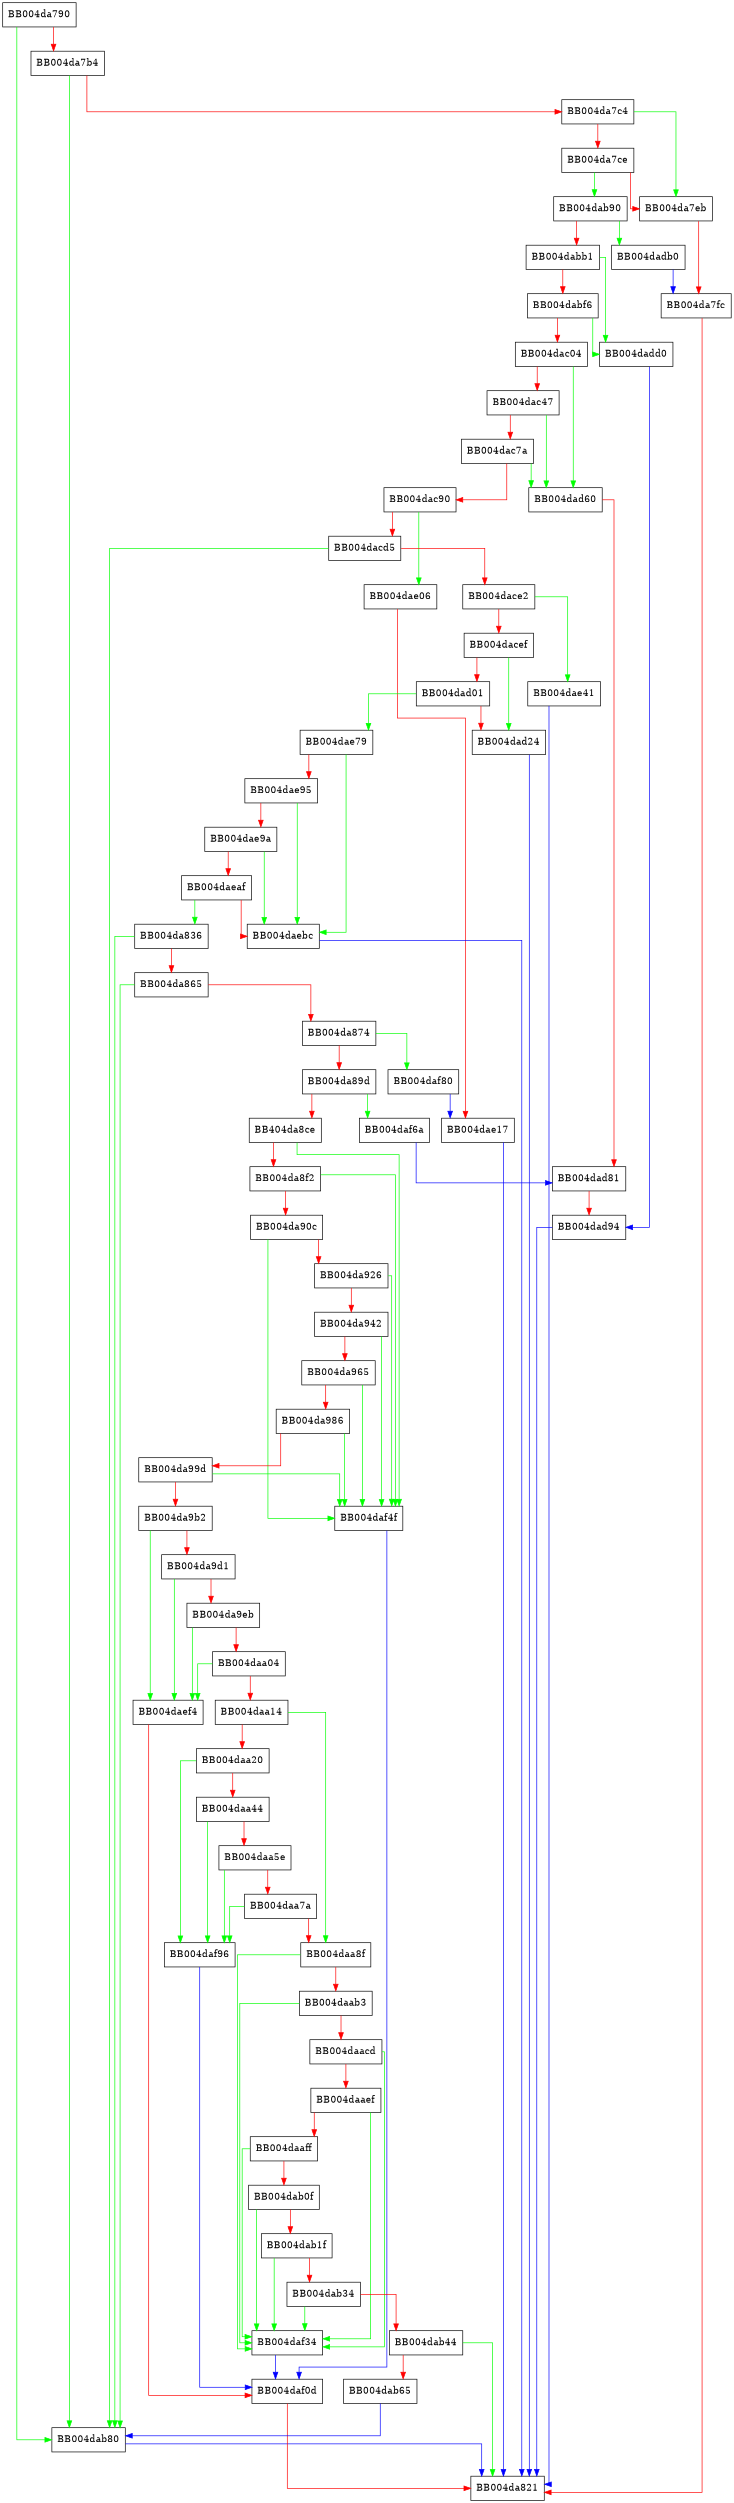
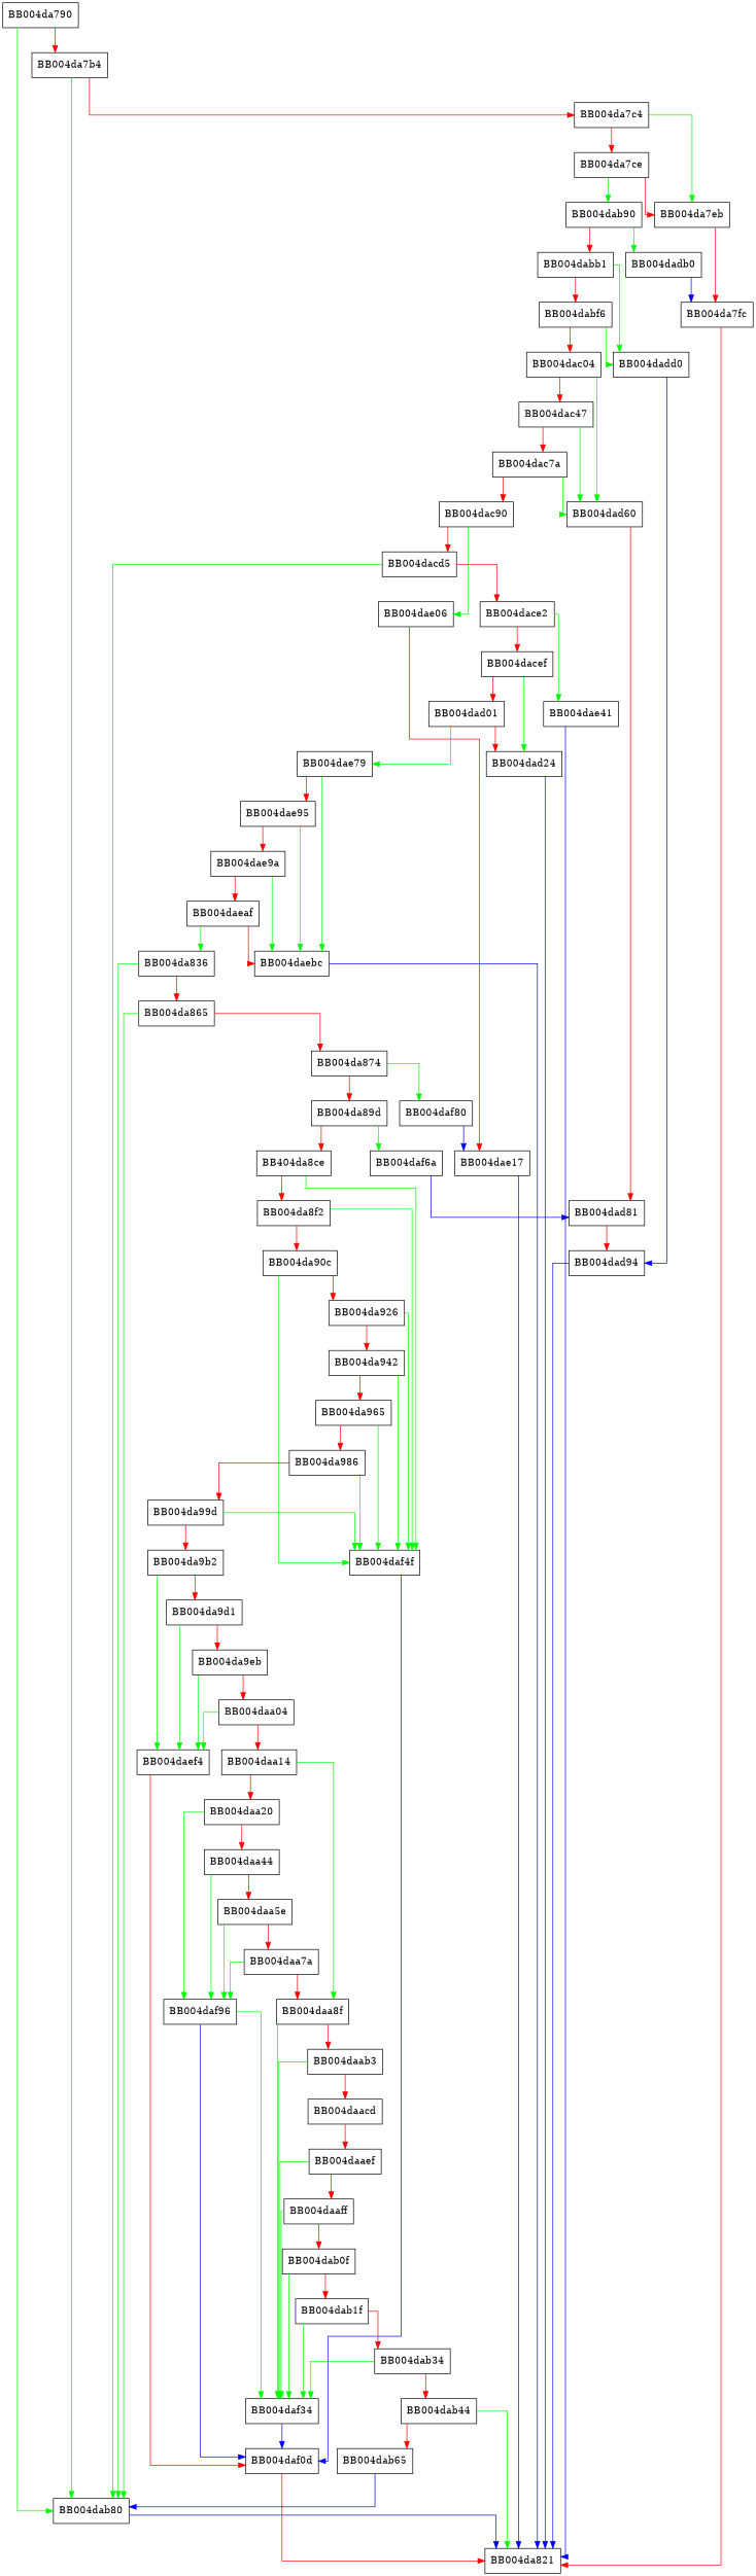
  digraph {
    splines=ortho
    node [shape=box]
    edge [color=red]
    BB004da790
    BB004dab80
    BB004da7b4
    BB004da821
    BB004da7c4
    BB004da7eb
    BB004da7ce
    BB004da7fc
    BB004dab90
    BB004dadb0
    BB004dabb1
    BB004dadd0
    BB004dabf6
    BB004da836
    BB004da865
    BB004da874
    BB004daf80
    BB004da89d
    BB004dae17
    BB004daf6a
    n21 [label=BB404da8ce]
    BB004dad81
    BB004daf4f
    BB004da8f2
    BB004dad94
    BB004daf0d
    BB004da90c
    BB004da926
    BB004da942
    BB004da965
    BB004da986
    BB004da99d
    BB004da9b2
    BB004daef4
    BB004da9d1
    BB004da9eb
    BB004daa04
    BB004daa14
    BB004daa8f
    BB004daa20
    BB004daf34
    BB004daab3
    BB004daf96
    BB004daa44
    BB004daacd
    BB004daa5e
    BB004daa7a
    BB004daaef
    BB004daaff
    BB004dab0f
    BB004dab1f
    BB004dab34
    BB004dab44
    BB004dab65
    BB004dac04
    BB004dad60
    BB004dac47
    BB004dac7a
    BB004dac90
    BB004dae06
    BB004dacd5
    BB004dace2
    BB004dae41
    BB004dacef
    BB004dad24
    BB004dad01
    BB004dae79
    BB004daebc
    BB004dae95
    BB004dae9a
    BB004daeaf
    BB004da790 -> BB004dab80 [color=green]
    BB004da790 -> BB004da7b4
    BB004dab80 -> BB004da821 [color=blue]
    BB004da7b4 -> BB004dab80 [color=green]
    BB004da7b4 -> BB004da7c4
    BB004da7c4 -> BB004da7eb [color=green]
    BB004da7c4 -> BB004da7ce
    BB004da7eb -> BB004da7fc
    BB004da7ce -> BB004da7eb
    BB004da7ce -> BB004dab90 [color=green]
    BB004da7fc -> BB004da821
    BB004dab90 -> BB004dadb0 [color=green]
    BB004dab90 -> BB004dabb1
    BB004dadb0 -> BB004da7fc [color=blue]
    BB004dabb1 -> BB004dadd0 [color=green]
    BB004dabb1 -> BB004dabf6
    BB004dadd0 -> BB004dad94 [color=blue]
    BB004dabf6 -> BB004dadd0 [color=green]
    BB004dabf6 -> BB004dac04
    BB004da836 -> BB004dab80 [color=green]
    BB004da836 -> BB004da865
    BB004da865 -> BB004dab80 [color=green]
    BB004da865 -> BB004da874
    BB004da874 -> BB004daf80 [color=green]
    BB004da874 -> BB004da89d
    BB004daf80 -> BB004dae17 [color=blue]
    BB004da89d -> BB004daf6a [color=green]
    BB004da89d -> n21
    BB004dae17 -> BB004da821 [color=blue]
    BB004daf6a -> BB004dad81 [color=blue]
    n21 -> BB004daf4f [color=green]
    n21 -> BB004da8f2
    BB004dad81 -> BB004dad94
    BB004daf4f -> BB004daf0d [color=blue]
    BB004da8f2 -> BB004daf4f [color=green]
    BB004da8f2 -> BB004da90c
    BB004dad94 -> BB004da821 [color=blue]
    BB004daf0d -> BB004da821
    BB004da90c -> BB004daf4f [color=green]
    BB004da90c -> BB004da926
    BB004da926 -> BB004daf4f [color=green]
    BB004da926 -> BB004da942
    BB004da942 -> BB004daf4f [color=green]
    BB004da942 -> BB004da965
    BB004da965 -> BB004daf4f [color=green]
    BB004da965 -> BB004da986
    BB004da986 -> BB004daf4f [color=green]
    BB004da986 -> BB004da99d
    BB004da99d -> BB004daf4f [color=green]
    BB004da99d -> BB004da9b2
    BB004da9b2 -> BB004daef4 [color=green]
    BB004da9b2 -> BB004da9d1
    BB004daef4 -> BB004daf0d
    BB004da9d1 -> BB004daef4 [color=green]
    BB004da9d1 -> BB004da9eb
    BB004da9eb -> BB004daef4 [color=green]
    BB004da9eb -> BB004daa04
    BB004daa04 -> BB004daef4 [color=green]
    BB004daa04 -> BB004daa14
    BB004daa14 -> BB004daa8f [color=green]
    BB004daa14 -> BB004daa20
    BB004daa8f -> BB004daf34 [color=green]
    BB004daa8f -> BB004daab3
    BB004daa20 -> BB004daf96 [color=green]
    BB004daa20 -> BB004daa44
    BB004daf34 -> BB004daf0d [color=blue]
    BB004daab3 -> BB004daf34 [color=green]
    BB004daab3 -> BB004daacd
    BB004daf96 -> BB004daf0d [color=blue]
    BB004daa44 -> BB004daf96 [color=green]
    BB004daa44 -> BB004daa5e
-   BB004daacd -> BB004daf34 [color=green]
+   BB004daf96 -> BB004daf34 [color=green]
    BB004daacd -> BB004daaef
    BB004daa5e -> BB004daf96 [color=green]
    BB004daa5e -> BB004daa7a
    BB004daa7a -> BB004daa8f
    BB004daa7a -> BB004daf96 [color=green]
    BB004daaef -> BB004daf34 [color=green]
    BB004daaef -> BB004daaff
    BB004daaff -> BB004daf34 [color=green]
    BB004daaff -> BB004dab0f
    BB004dab0f -> BB004daf34 [color=green]
    BB004dab0f -> BB004dab1f
    BB004dab1f -> BB004daf34 [color=green]
    BB004dab1f -> BB004dab34
    BB004dab34 -> BB004daf34 [color=green]
    BB004dab34 -> BB004dab44
    BB004dab44 -> BB004da821 [color=green]
    BB004dab44 -> BB004dab65
    BB004dab65 -> BB004dab80 [color=blue]
    BB004dac04 -> BB004dad60 [color=green]
    BB004dac04 -> BB004dac47
    BB004dad60 -> BB004dad81
    BB004dac47 -> BB004dad60 [color=green]
    BB004dac47 -> BB004dac7a
    BB004dac7a -> BB004dad60 [color=green]
    BB004dac7a -> BB004dac90
    BB004dac90 -> BB004dae06 [color=green]
    BB004dac90 -> BB004dacd5
    BB004dae06 -> BB004dae17
    BB004dacd5 -> BB004dab80 [color=green]
    BB004dacd5 -> BB004dace2
    BB004dace2 -> BB004dae41 [color=green]
    BB004dace2 -> BB004dacef
    BB004dae41 -> BB004da821 [color=blue]
    BB004dacef -> BB004dad24 [color=green]
    BB004dacef -> BB004dad01
    BB004dad24 -> BB004da821 [color=blue]
    BB004dad01 -> BB004dad24
    BB004dad01 -> BB004dae79 [color=green]
    BB004dae79 -> BB004daebc [color=green]
    BB004dae79 -> BB004dae95
    BB004daebc -> BB004da821 [color=blue]
    BB004dae95 -> BB004daebc [color=green]
    BB004dae95 -> BB004dae9a
    BB004dae9a -> BB004daebc [color=green]
    BB004dae9a -> BB004daeaf
    BB004daeaf -> BB004da836 [color=green]
    BB004daeaf -> BB004daebc
  }
